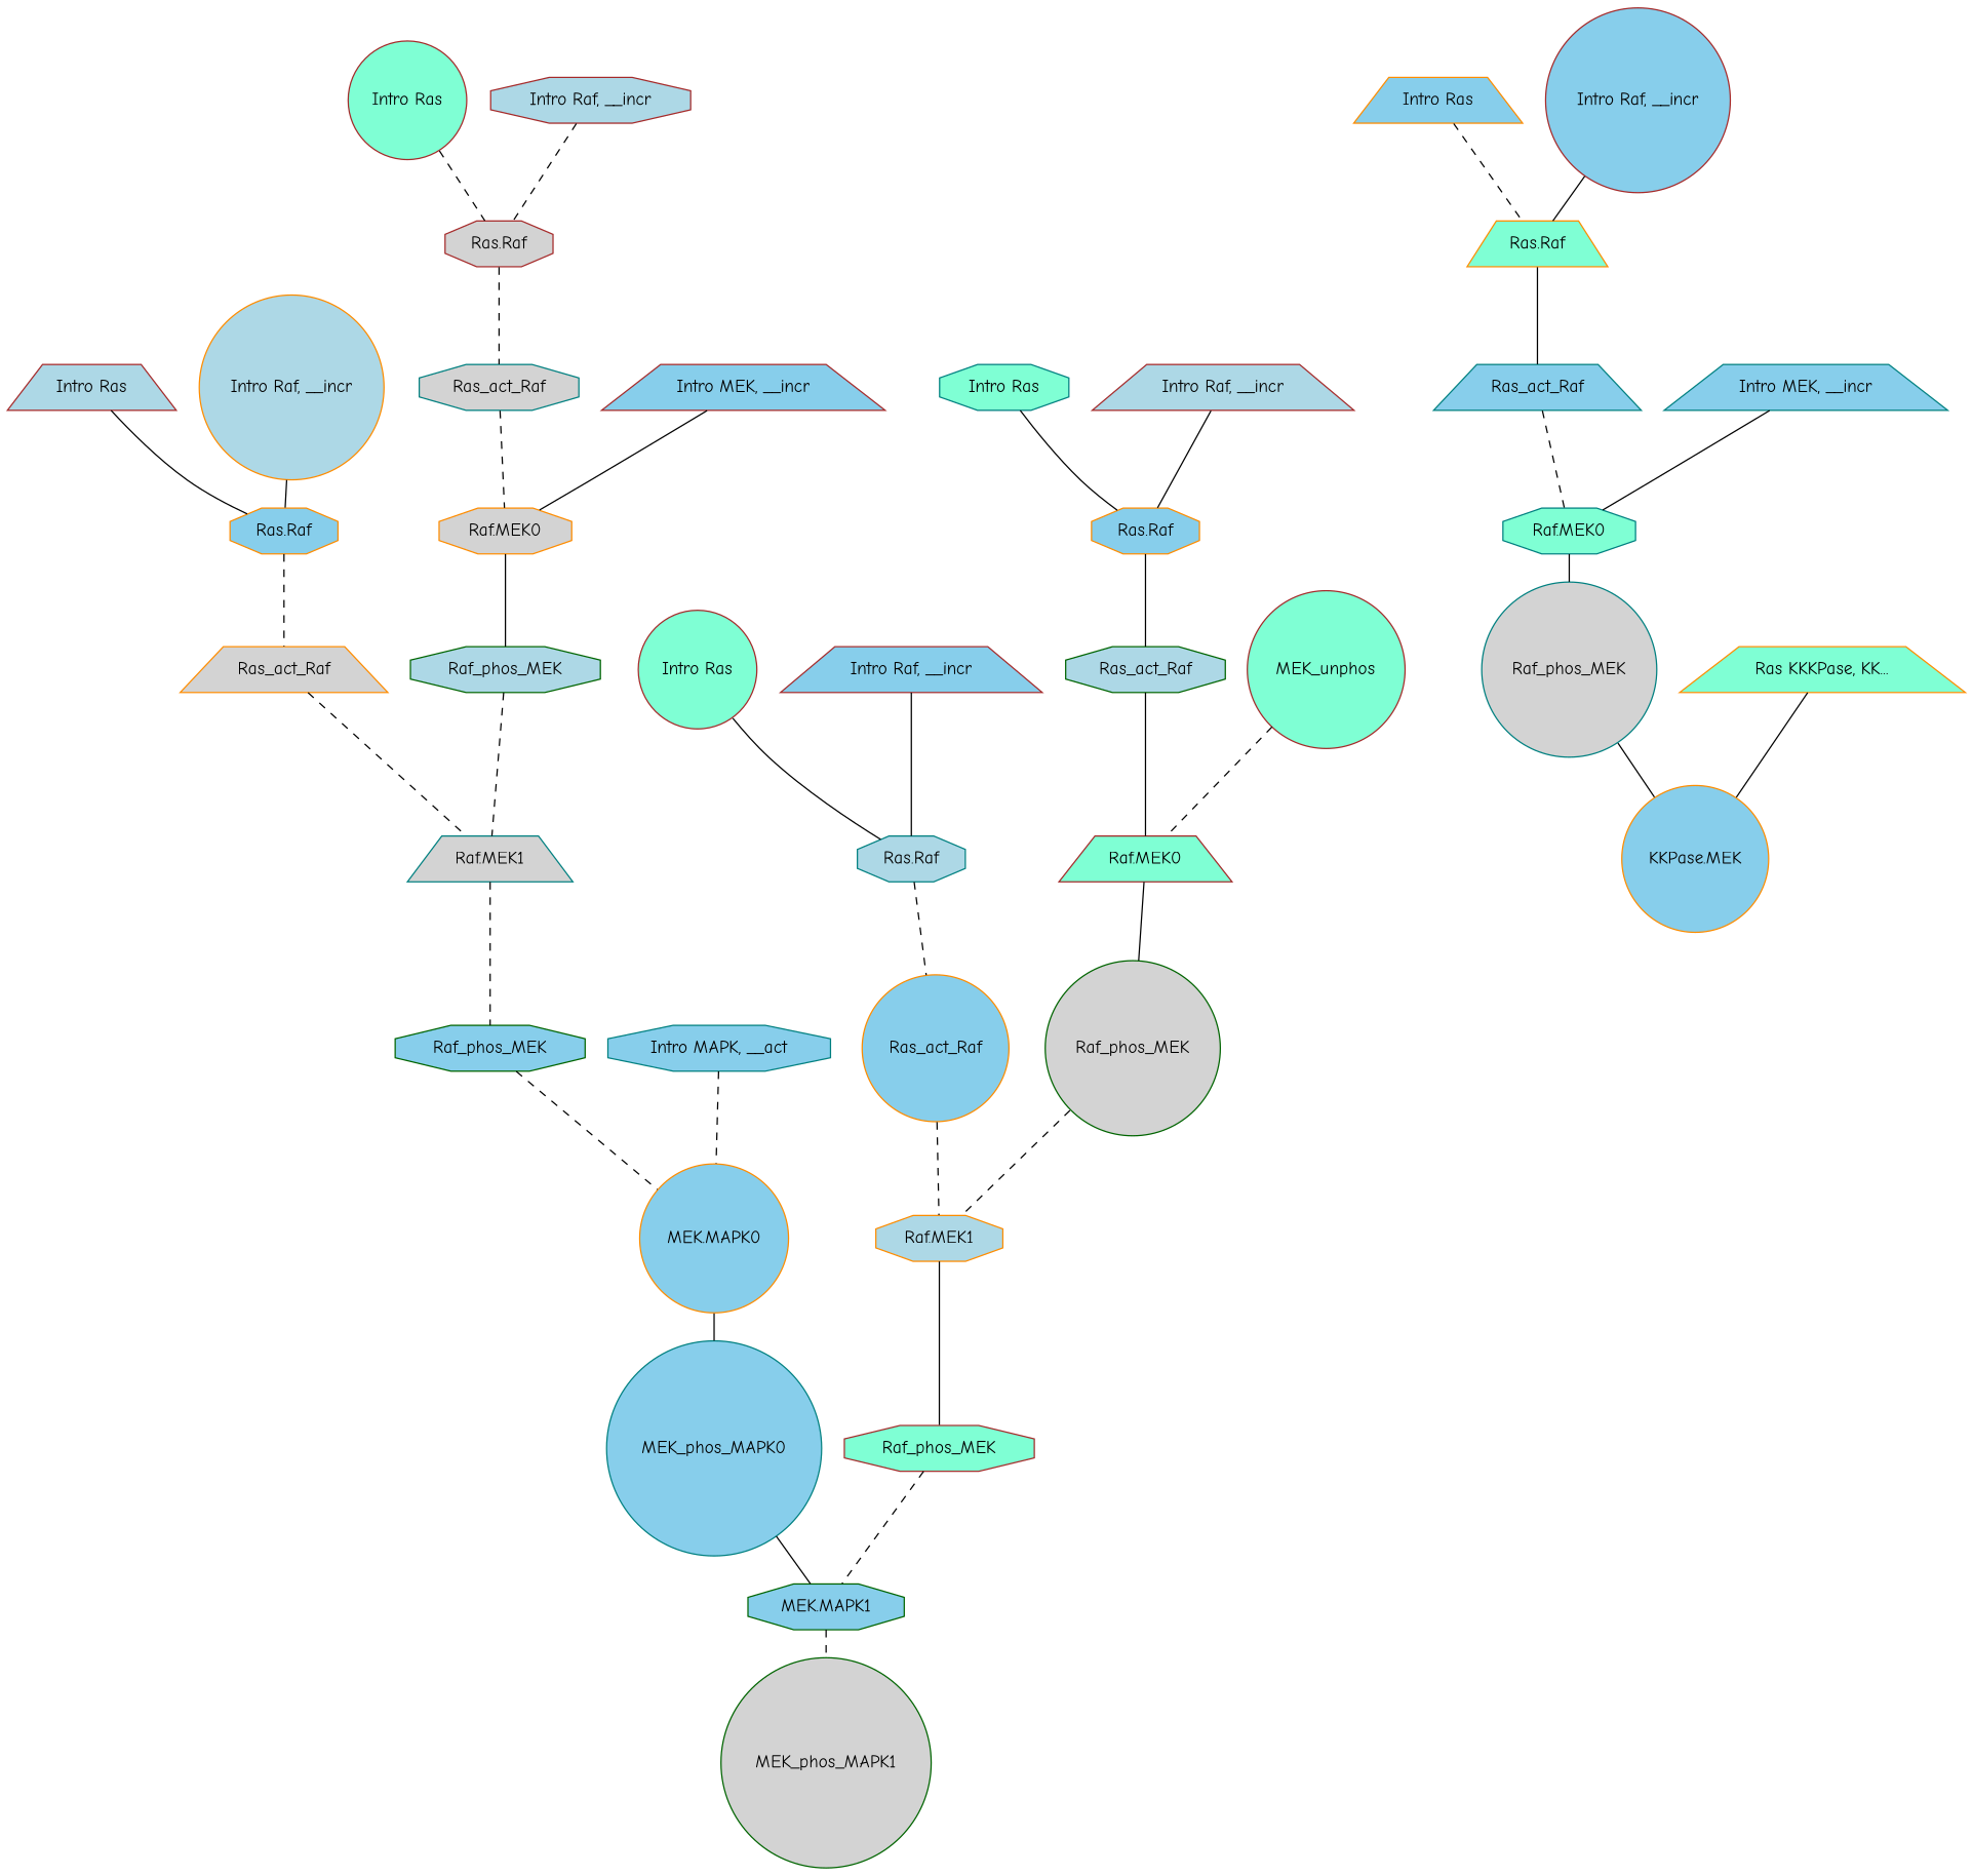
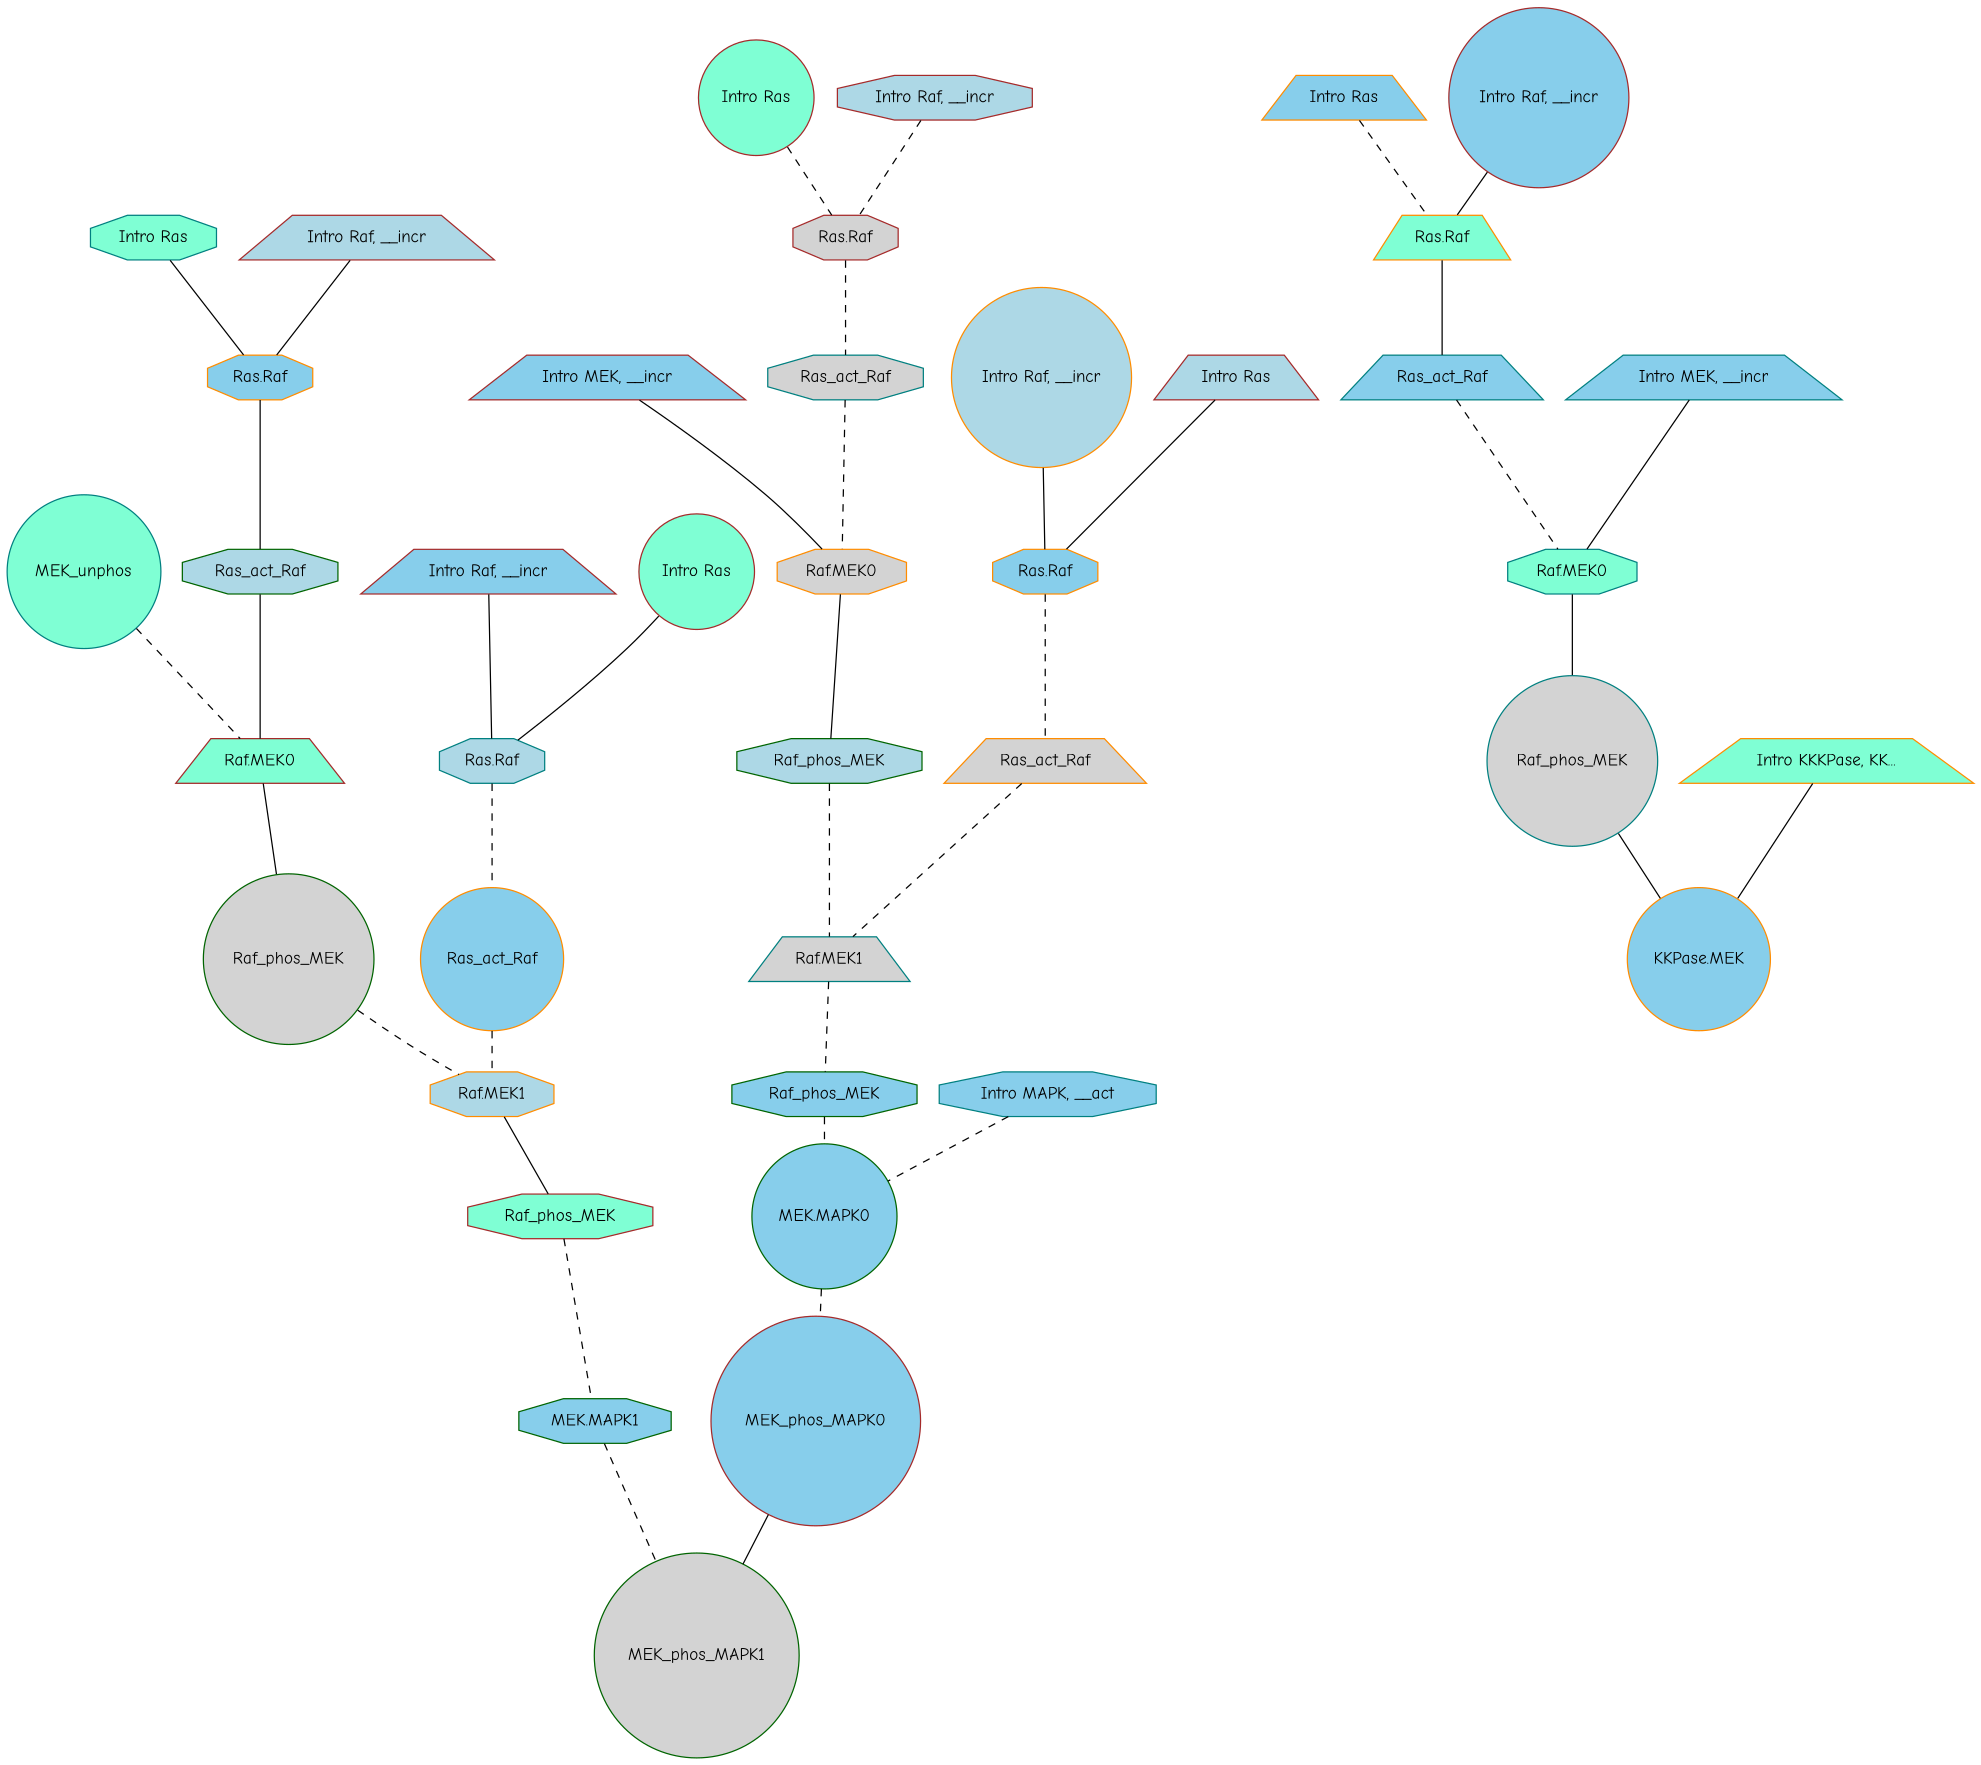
  digraph {
    fontname="Comic Neue"
    rankdir=TB
    ranksep=0.30
    node [color=brown fillcolor=skyblue fontname="Comic Neue" shape=octagon style=filled]
    edge [color="0.000 0.000 0.000" dir=none fontname="Comic Neue" style=dashed]
    n1 [fillcolor=aquamarine label="Intro Ras" shape=circle]
    n2 [fillcolor=lightgrey label="Ras.Raf"]
    n3 [color=teal fillcolor=lightgrey label=Ras_act_Raf]
    n4 [color=teal fillcolor=aquamarine label="Intro Ras"]
    n5 [color=darkorange label="Ras.Raf"]
    n6 [color=darkgreen fillcolor=lightblue label=Ras_act_Raf]
    n7 [fillcolor=lightblue label="Intro Ras" shape=trapezium]
    n8 [color=darkorange label="Ras.Raf"]
    n9 [color=darkorange fillcolor=lightgrey label=Ras_act_Raf shape=trapezium]
    n10 [color=darkorange label="Intro Ras" shape=trapezium]
    n11 [color=darkorange fillcolor=aquamarine label="Ras.Raf" shape=trapezium]
    n12 [color=teal label=Ras_act_Raf shape=trapezium]
    n13 [fillcolor=aquamarine label="Intro Ras" shape=circle]
    n14 [color=teal fillcolor=lightblue label="Ras.Raf"]
    n15 [color=darkorange label=Ras_act_Raf shape=circle]
    n16 [color=darkorange fillcolor=lightblue label="Intro Raf, __incr" shape=circle]
    n17 [label="Intro Raf, __incr" shape=circle]
    n18 [fillcolor=lightblue label="Intro Raf, __incr"]
    n19 [label="Intro Raf, __incr" shape=trapezium]
    n20 [fillcolor=lightblue label="Intro Raf, __incr" shape=trapezium]
    n21 [label="Intro MEK, __incr" shape=trapezium]
    n22 [color=darkorange fillcolor=lightgrey label="Raf.MEK0"]
    n23 [color=darkgreen fillcolor=lightblue label=Raf_phos_MEK]
    n24 [color=teal label="Intro MEK, __incr" shape=trapezium]
    n25 [color=teal fillcolor=aquamarine label="Raf.MEK0"]
    n26 [color=teal fillcolor=lightgrey label=Raf_phos_MEK shape=circle]
    n27 [color=teal label="Intro MAPK, __act"]
-   n28 [color=darkorange label="MEK.MAPK0" shape=circle]
-   n29 [color=teal label=MEK_phos_MAPK0 shape=circle]
-   n30 [color=darkorange fillcolor=aquamarine label="Ras KKKPase, KK..." shape=trapezium]
+   n28 [color=darkgreen label="MEK.MAPK0" shape=circle]
+   n29 [label=MEK_phos_MAPK0 shape=circle]
+   n30 [color=darkorange fillcolor=aquamarine label="Intro KKKPase, KK..." shape=trapezium]
    n31 [color=darkorange label="KKPase.MEK" shape=circle]
    n32 [color=teal fillcolor=lightgrey label="Raf.MEK1" shape=trapezium]
    n33 [color=darkgreen label=Raf_phos_MEK]
    n34 [fillcolor=aquamarine label="Raf.MEK0" shape=trapezium]
    n35 [color=darkgreen fillcolor=lightgrey label=Raf_phos_MEK shape=circle]
    n36 [color=darkorange fillcolor=lightblue label="Raf.MEK1"]
    n37 [fillcolor=aquamarine label=Raf_phos_MEK]
-   n38 [fillcolor=aquamarine label=MEK_unphos shape=circle]
+   n38 [color=teal fillcolor=aquamarine label=MEK_unphos shape=circle]
    n39 [color=darkgreen label="MEK.MAPK1"]
    n40 [color=darkgreen fillcolor=lightgrey label=MEK_phos_MAPK1 shape=circle]
    n1 -> n2
    n2 -> n3
    n3 -> n22
    n4 -> n5 [style=solid]
    n5 -> n6 [style=solid]
    n6 -> n34 [style=solid]
    n7 -> n8 [style=solid]
    n8 -> n9
    n9 -> n32
    n10 -> n11
    n11 -> n12 [style=solid]
    n12 -> n25
    n13 -> n14 [style=solid]
    n14 -> n15
    n15 -> n36
    n16 -> n8 [style=solid]
    n17 -> n11 [style=solid]
    n18 -> n2
    n19 -> n14 [style=solid]
    n20 -> n5 [style=solid]
    n21 -> n22 [style=solid]
    n22 -> n23 [style=solid]
    n23 -> n32
    n24 -> n25 [style=solid]
    n25 -> n26 [style=solid]
    n26 -> n31 [style=solid]
    n27 -> n28
-   n28 -> n29 [style=solid]
-   n29 -> n39 [style=solid]
+   n28 -> n29
+   n29 -> n40 [style=solid]
    n30 -> n31 [style=solid]
    n32 -> n33
    n33 -> n28
    n34 -> n35 [style=solid]
    n35 -> n36
    n36 -> n37 [style=solid]
    n37 -> n39
    n38 -> n34
    n39 -> n40
  }
